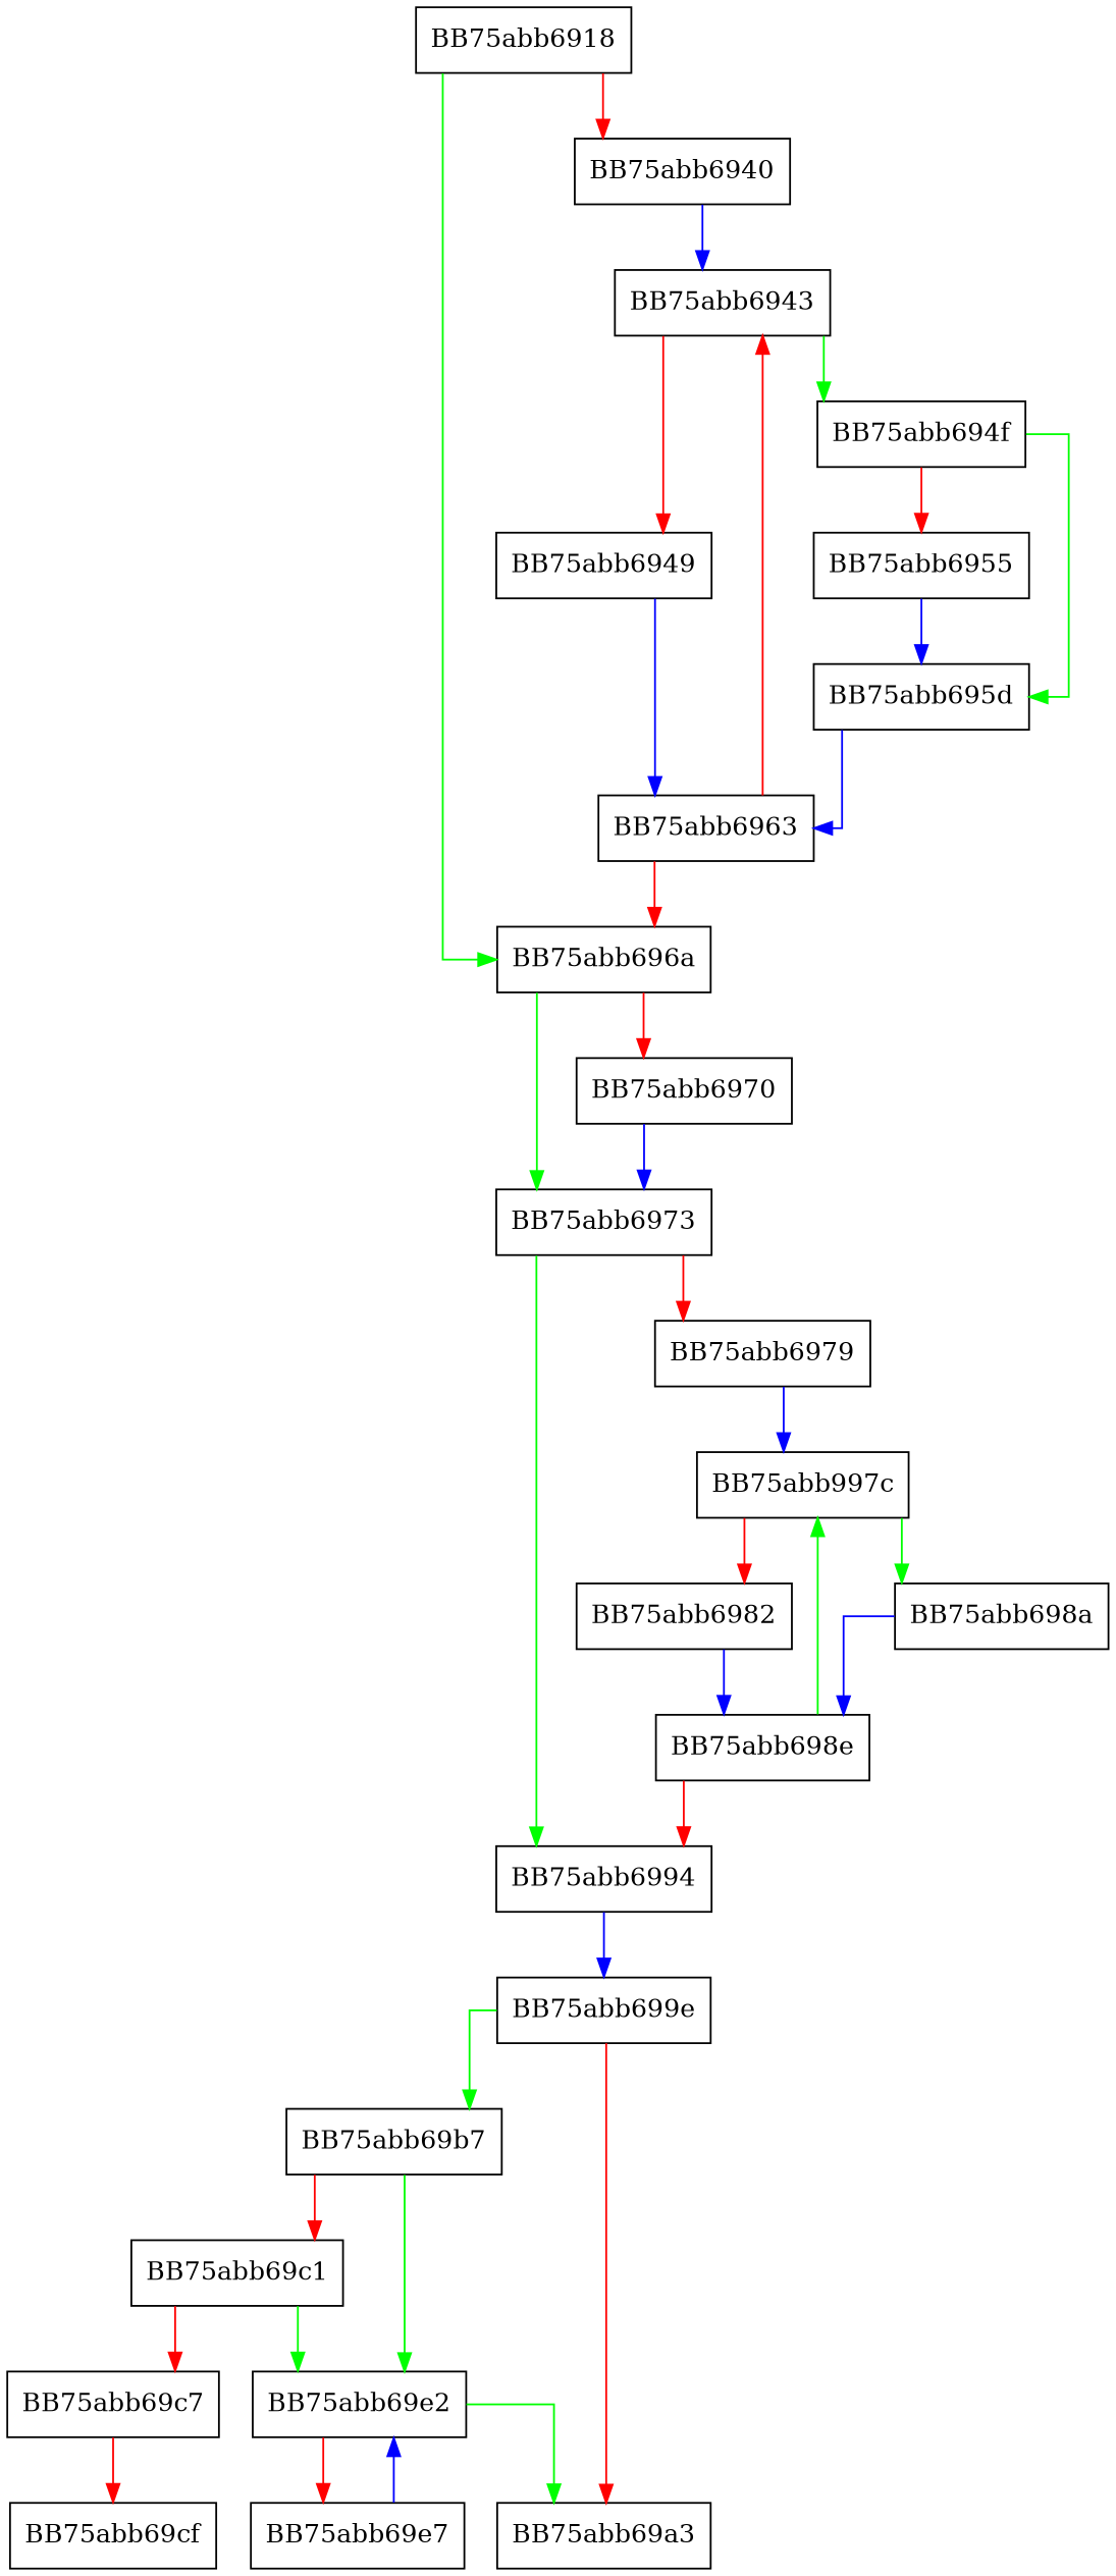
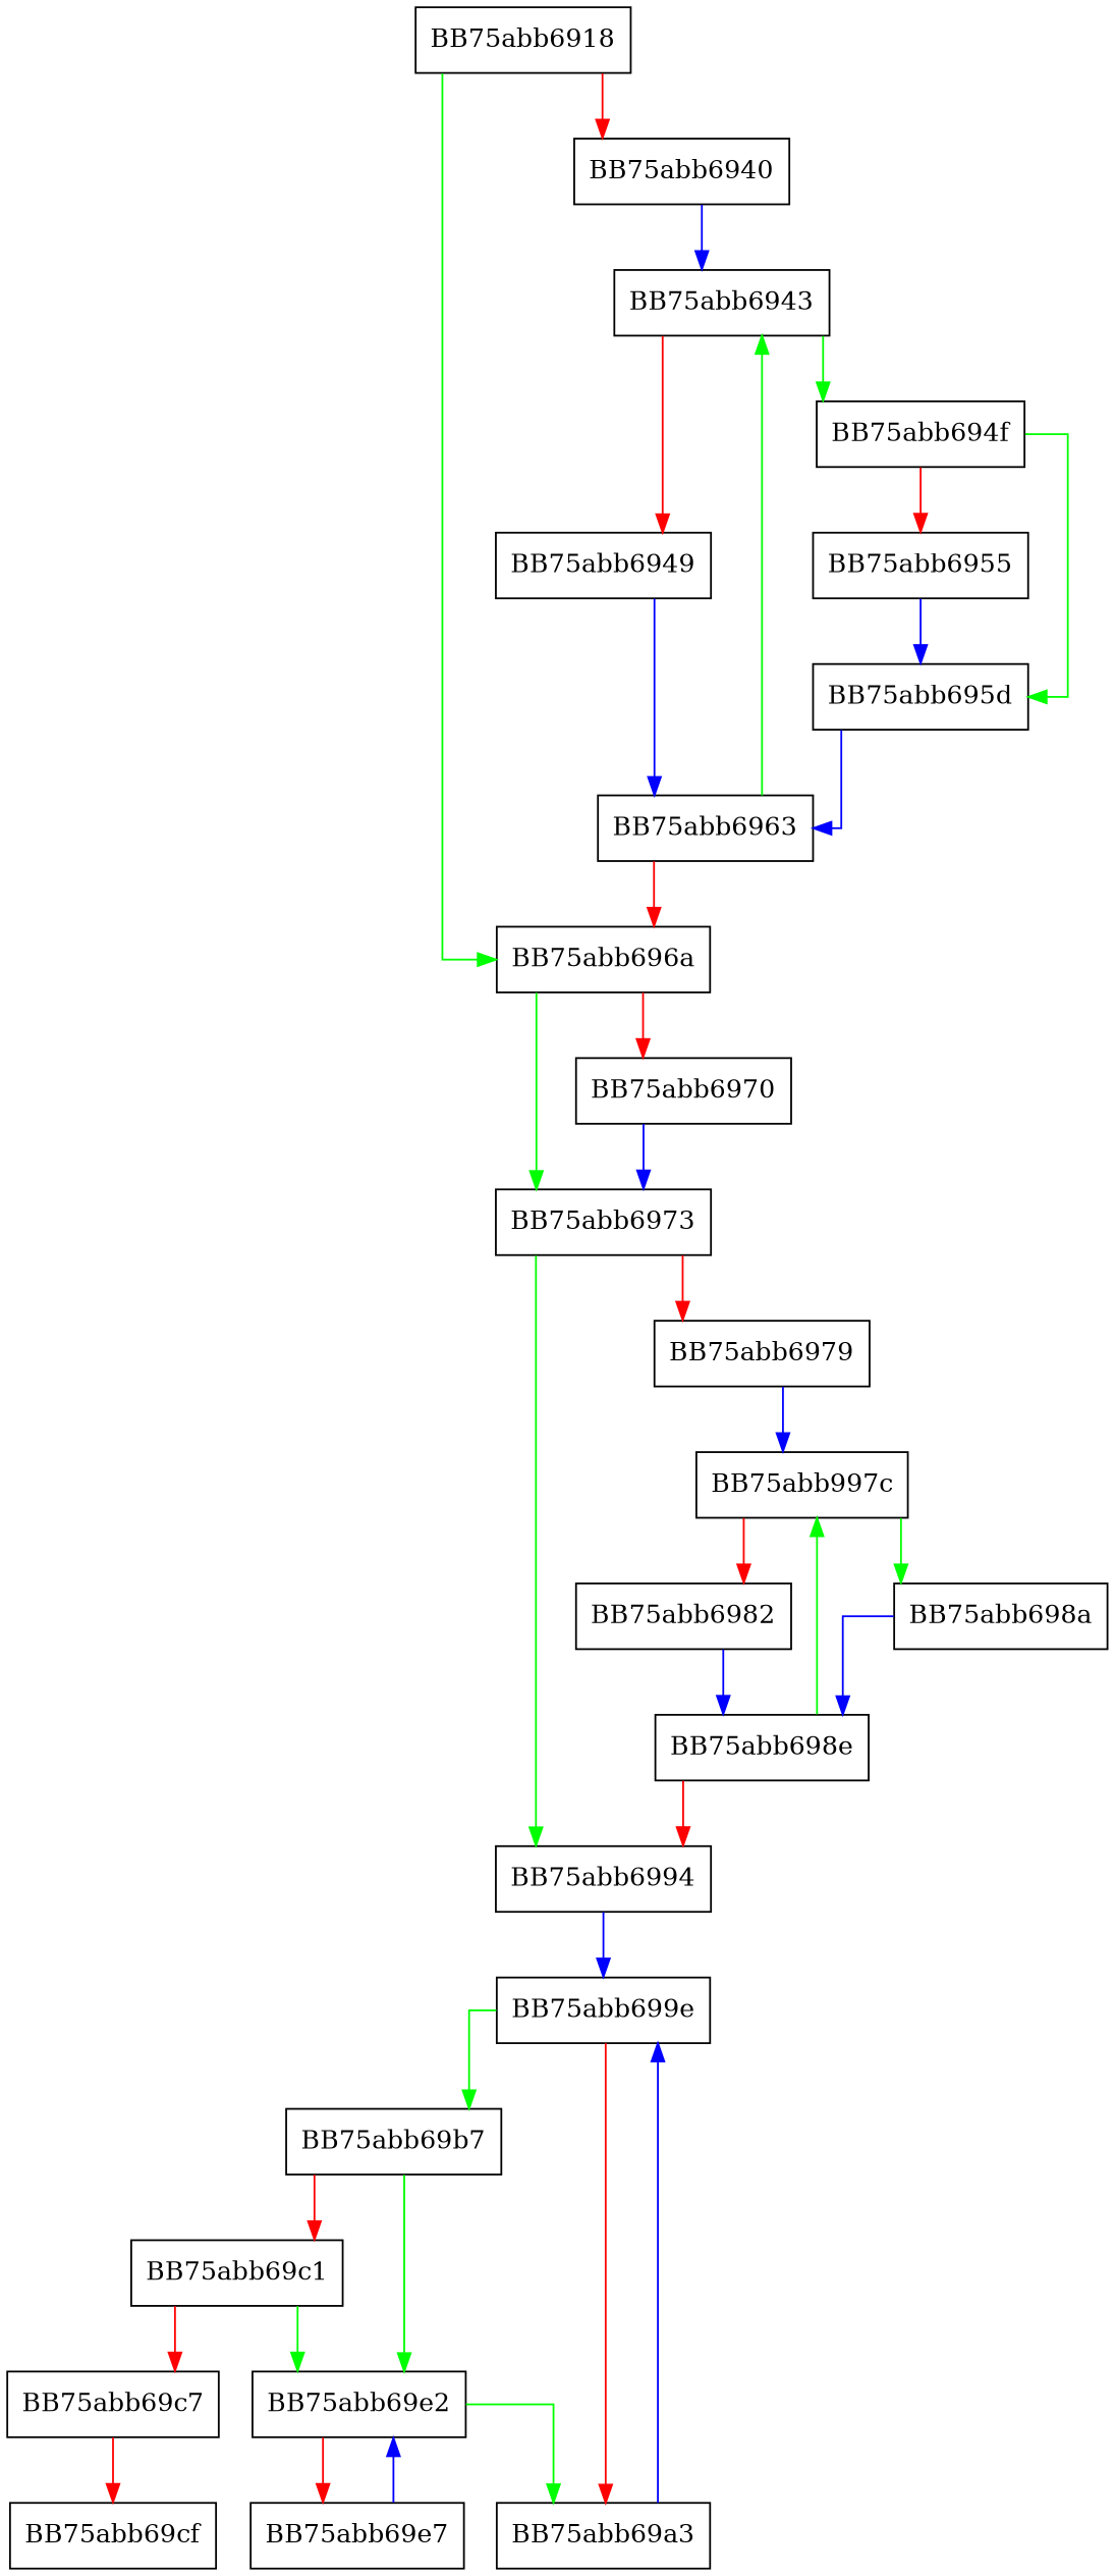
  digraph {
    splines=ortho
    node [shape=box]
    edge [color=red]
    BB75abb6918
    BB75abb696a
    BB75abb6940
    BB75abb6973
    BB75abb6970
    BB75abb6943
    BB75abb6994
    BB75abb6979
    BB75abb694f
    BB75abb6949
    BB75abb695d
    BB75abb6955
    BB75abb6963
    BB75abb699e
    n15 [label=BB75abb997c]
    BB75abb69b7
    BB75abb69a3
    BB75abb698a
    BB75abb6982
    BB75abb698e
    BB75abb69e2
    BB75abb69c1
    BB75abb69e7
    BB75abb69c7
    BB75abb69cf
    BB75abb6918 -> BB75abb696a [color=green]
    BB75abb6918 -> BB75abb6940
    BB75abb696a -> BB75abb6973 [color=green]
    BB75abb696a -> BB75abb6970
    BB75abb6940 -> BB75abb6943 [color=blue]
    BB75abb6973 -> BB75abb6994 [color=green]
    BB75abb6973 -> BB75abb6979
    BB75abb6970 -> BB75abb6973 [color=blue]
    BB75abb6943 -> BB75abb694f [color=green]
    BB75abb6943 -> BB75abb6949
    BB75abb6994 -> BB75abb699e [color=blue]
    BB75abb6979 -> n15 [color=blue]
    BB75abb694f -> BB75abb695d [color=green]
    BB75abb694f -> BB75abb6955
    BB75abb6949 -> BB75abb6963 [color=blue]
    BB75abb695d -> BB75abb6963 [color=blue]
    BB75abb6955 -> BB75abb695d [color=blue]
    BB75abb6963 -> BB75abb696a
-   BB75abb6963 -> BB75abb6943
+   BB75abb6963 -> BB75abb6943 [color=green]
    BB75abb699e -> BB75abb69b7 [color=green]
    BB75abb699e -> BB75abb69a3
    n15 -> BB75abb698a [color=green]
    n15 -> BB75abb6982
    BB75abb69b7 -> BB75abb69e2 [color=green]
    BB75abb69b7 -> BB75abb69c1
+   BB75abb69a3 -> BB75abb699e [color=blue]
    BB75abb698a -> BB75abb698e [color=blue]
    BB75abb6982 -> BB75abb698e [color=blue]
    BB75abb698e -> BB75abb6994
    BB75abb698e -> n15 [color=green]
    BB75abb69e2 -> BB75abb69a3 [color=green]
    BB75abb69e2 -> BB75abb69e7
    BB75abb69c1 -> BB75abb69e2 [color=green]
    BB75abb69c1 -> BB75abb69c7
    BB75abb69e7 -> BB75abb69e2 [color=blue]
    BB75abb69c7 -> BB75abb69cf
  }
